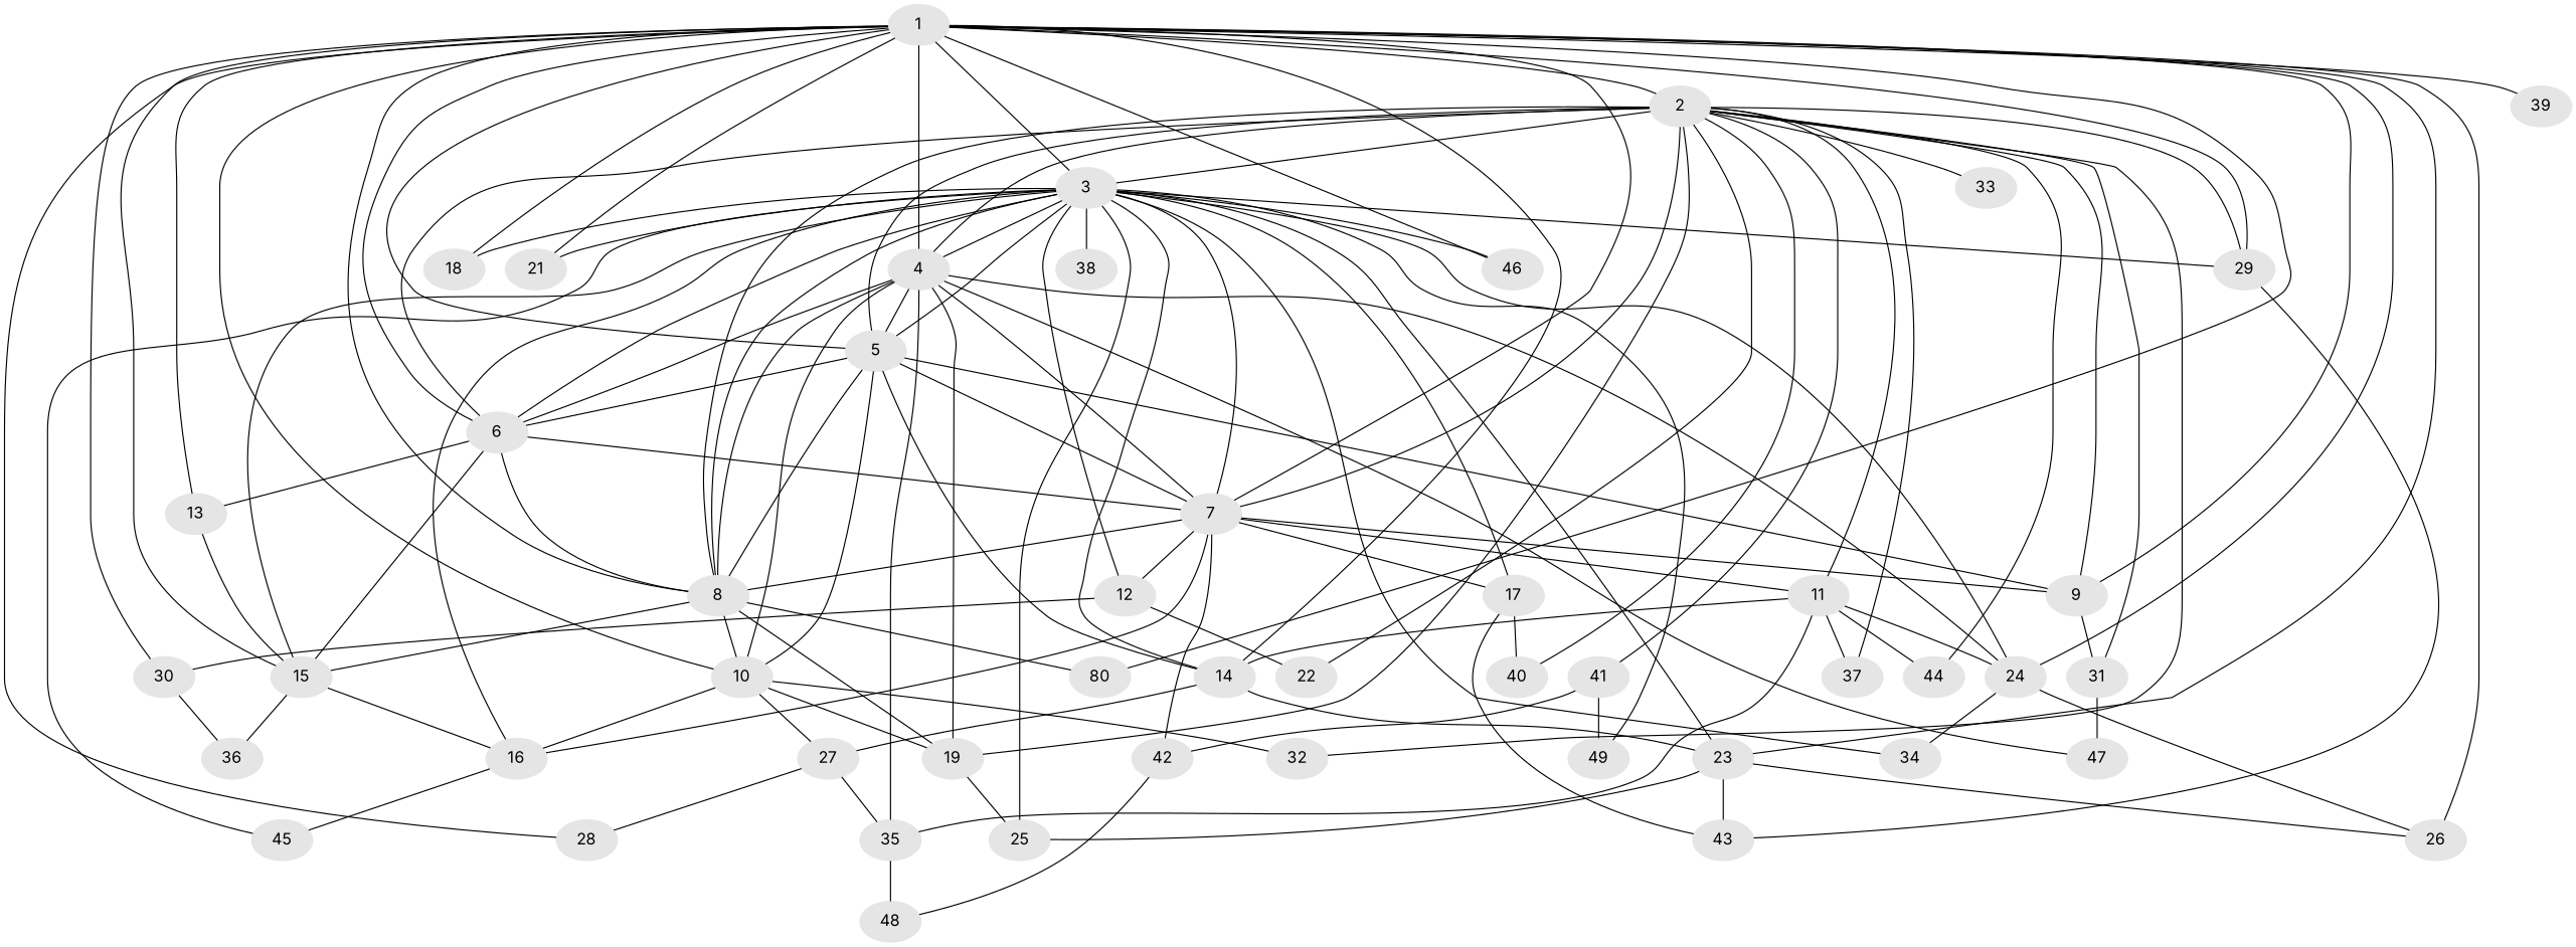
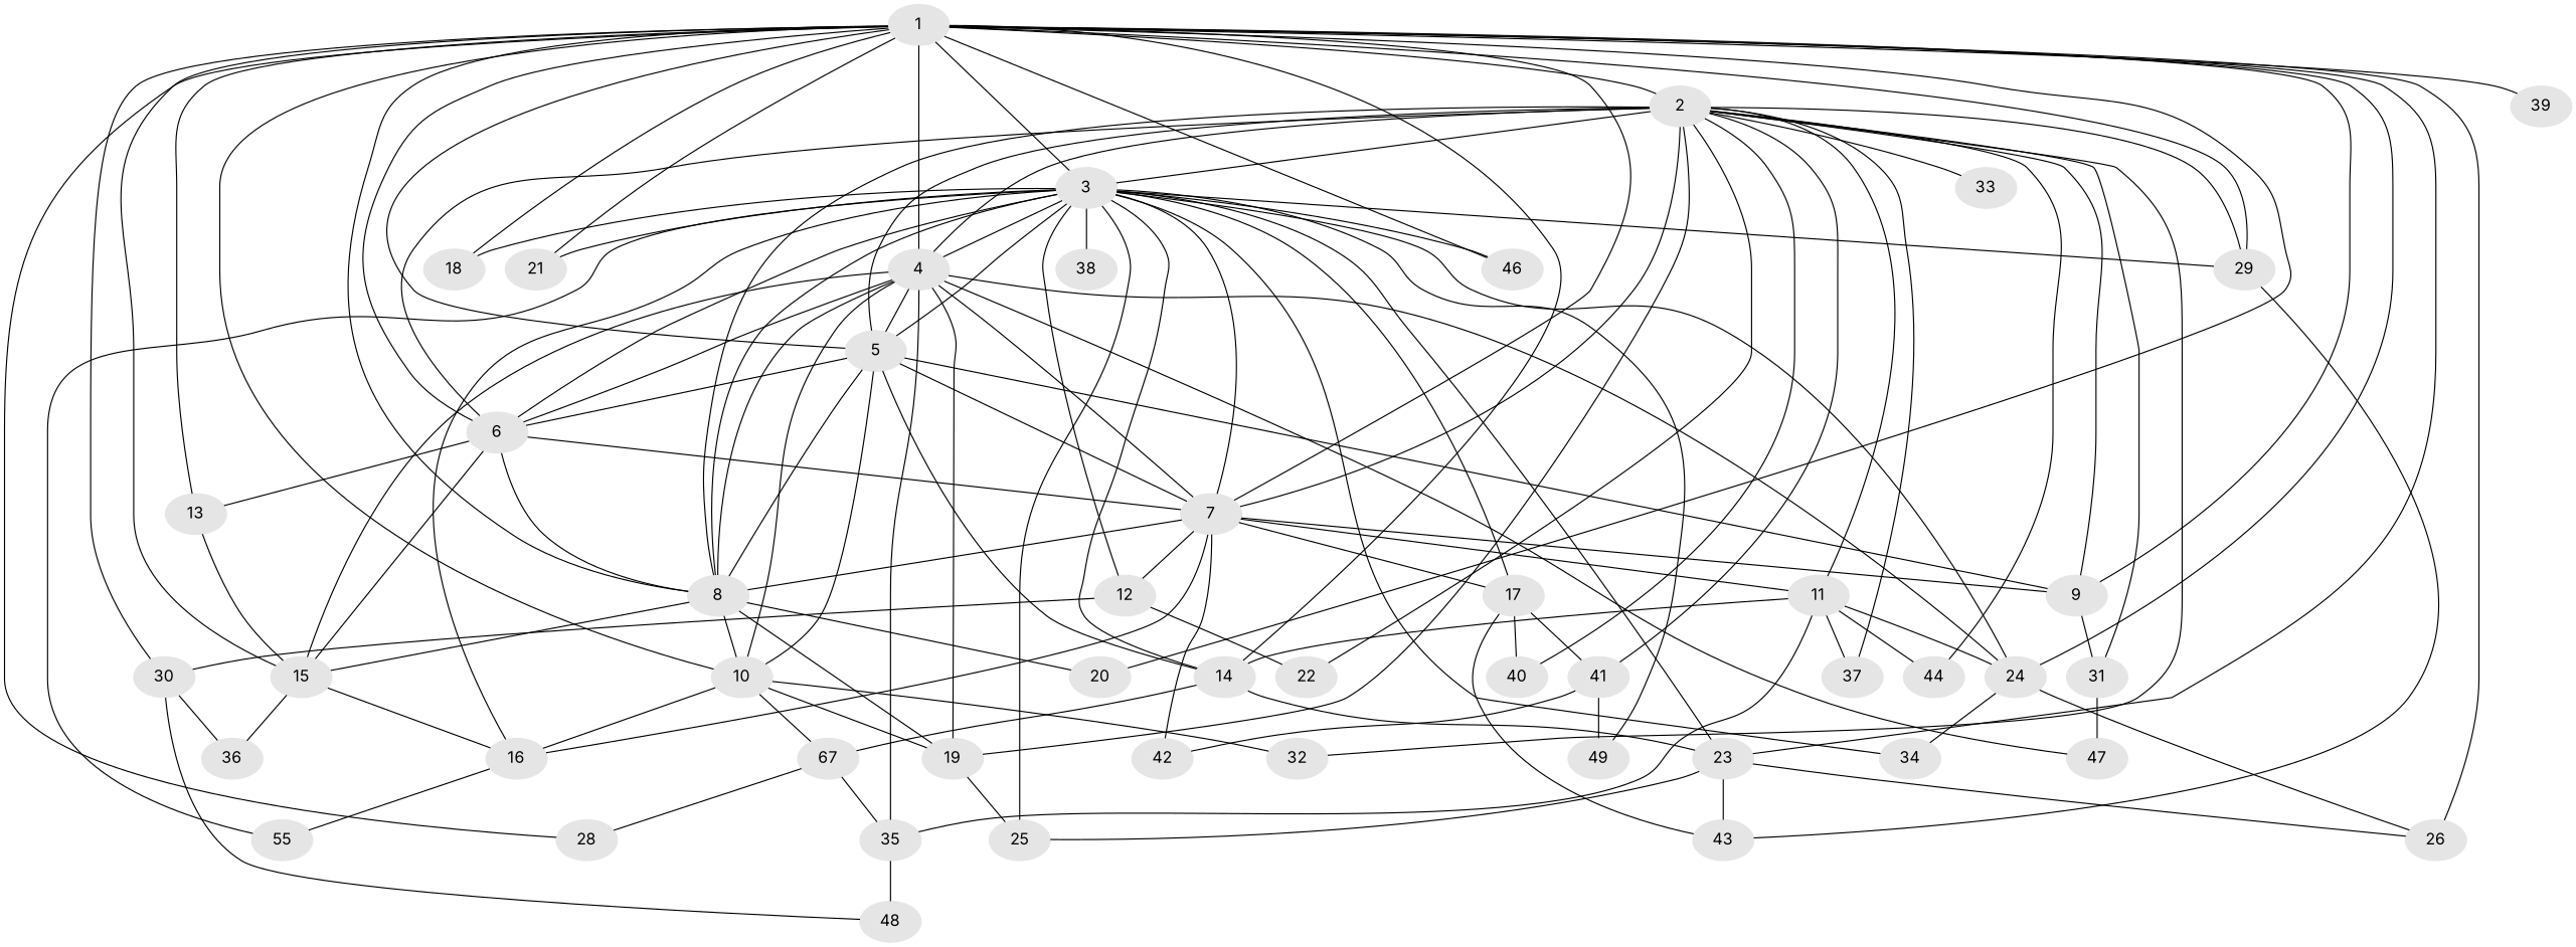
  graph {
    fontname=Inter
    node [color=gray90 fontname=Inter style=filled]
    edge [fontname=Inter weight=1.0]
    1
    2
    3
    4
    5
    6
    7
    8
    9
    10
    13
    14
    15
    18
-   20 [label=80]
+   20
    21
    23
    24
    26
    28
    29
    30
    39
    46
    11
    19
    22
    31
    32
    33
    37
    40
    41
    44
    16
    12
    17
    25
    34
    38
-   45
+   45 [label=55]
    49
    35
    47
    42
-   27
+   27 [label=67]
    36
    43
    48
    1 -- 2 [weight=4.0]
    1 -- 3 [weight=2.0]
    1 -- 4 [weight=7.0]
    1 -- 5 [weight=2.0]
    1 -- 6 [weight=2.0]
    1 -- 7 [weight=2.0]
    1 -- 8 [weight=2.0]
    1 -- 9
    1 -- 10
    1 -- 13 [weight=2.0]
    1 -- 14 [weight=2.0]
    1 -- 15
    1 -- 18
    1 -- 20 [weight=2.0]
    1 -- 21
    1 -- 23
    1 -- 24
    1 -- 26
    1 -- 28
    1 -- 29 [weight=2.0]
    1 -- 30
    1 -- 39
    1 -- 46
    2 -- 3 [weight=2.0]
    2 -- 4 [weight=3.0]
    2 -- 5
    2 -- 6
    2 -- 7
    2 -- 8 [weight=2.0]
    2 -- 9
    2 -- 29
    2 -- 11
    2 -- 19
    2 -- 22
    2 -- 31
    2 -- 32
    2 -- 33
    2 -- 37
    2 -- 40
    2 -- 41
    2 -- 44
    3 -- 4 [weight=2.0]
    3 -- 5 [weight=2.0]
    3 -- 6
    3 -- 7
    3 -- 8
    3 -- 14 [weight=2.0]
-   3 -- 15
+   4 -- 15
    3 -- 18
    3 -- 21
    3 -- 23
    3 -- 24 [weight=2.0]
    3 -- 29
    3 -- 46
    3 -- 16
    3 -- 12
    3 -- 17
    3 -- 25
    3 -- 34
    3 -- 38
    3 -- 45
    3 -- 49
    4 -- 5 [weight=3.0]
    4 -- 6 [weight=3.0]
    4 -- 7 [weight=3.0]
    4 -- 8 [weight=2.0]
    4 -- 10
    4 -- 24
    4 -- 19
    4 -- 35
    4 -- 47
    5 -- 6
    5 -- 7
    5 -- 8
    5 -- 9
    5 -- 10 [weight=2.0]
    5 -- 14 [weight=6.0]
    6 -- 7
    6 -- 8 [weight=2.0]
    6 -- 13 [weight=3.0]
    6 -- 15 [weight=2.0]
    7 -- 8
    7 -- 9
    7 -- 11
    7 -- 16
    7 -- 12
    7 -- 17
    7 -- 42
    8 -- 10
    8 -- 15
    8 -- 20
    8 -- 19 [weight=3.0]
    9 -- 31
    10 -- 19
    10 -- 32
    10 -- 16
    10 -- 27
    13 -- 15
    14 -- 23 [weight=4.0]
    14 -- 27 [weight=3.0]
    15 -- 16
    15 -- 36
    23 -- 26
    23 -- 25
    23 -- 43
    24 -- 26
    24 -- 34
    29 -- 43
    30 -- 36
-   42 -- 48
+   30 -- 48
    11 -- 14
    11 -- 24
    11 -- 37
    11 -- 44
    11 -- 35
    19 -- 25
    31 -- 47
    41 -- 49
    41 -- 42
    16 -- 45
    12 -- 30
    12 -- 22
    17 -- 40
+   17 -- 41
    17 -- 43
    35 -- 48
    27 -- 28
    27 -- 35
  }
